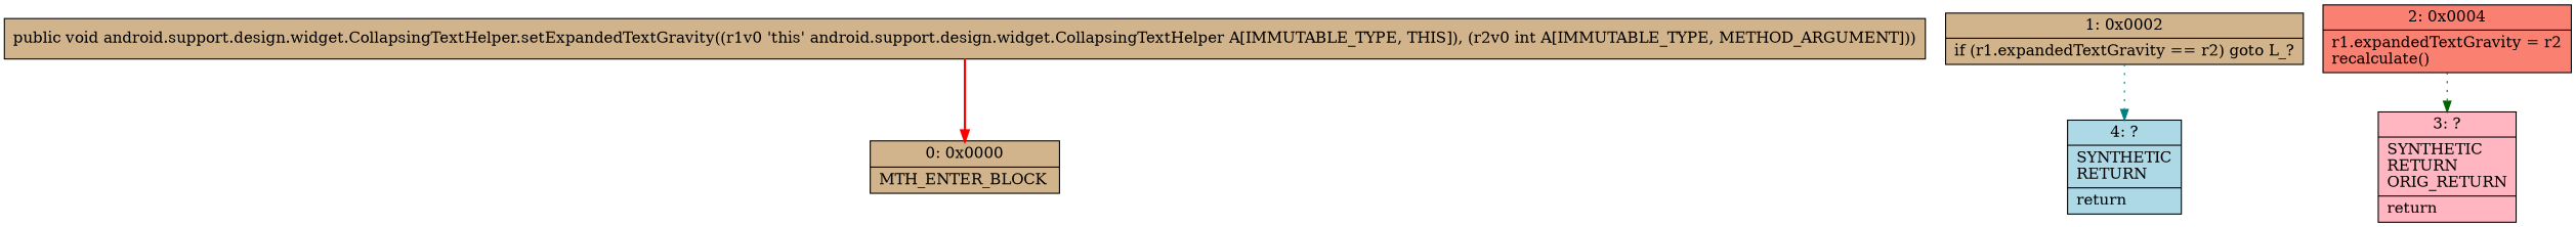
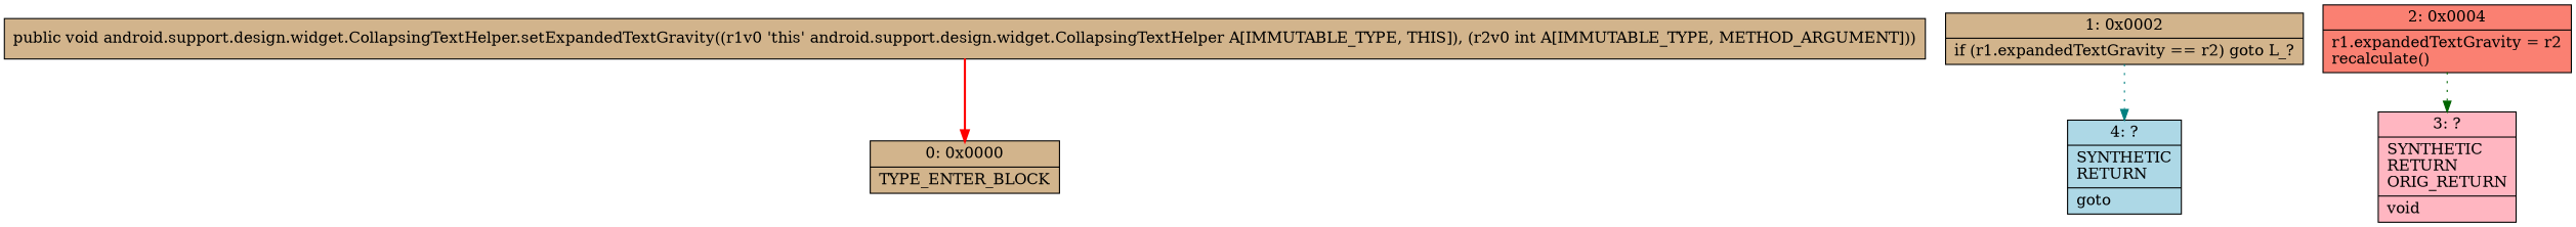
  digraph {
    node [fillcolor=tan shape=record style=filled]
    edge [style=dotted]
-   n1 [label="{0\:\ 0x0000|MTH_ENTER_BLOCK\l}"]
+   n1 [label="{0\:\ 0x0000|TYPE_ENTER_BLOCK\l}"]
    n2 [label="{1\:\ 0x0002|if (r1.expandedTextGravity == r2) goto L_?\l}"]
-   n3 [fillcolor=lightblue label="{4\:\ ?|SYNTHETIC\lRETURN\l|return\l}"]
+   n3 [fillcolor=lightblue label="{4\:\ ?|SYNTHETIC\lRETURN\l|goto\l}"]
    n4 [fillcolor=salmon label="{2\:\ 0x0004|r1.expandedTextGravity = r2\lrecalculate()\l}"]
-   n5 [fillcolor=lightpink label="{3\:\ ?|SYNTHETIC\lRETURN\lORIG_RETURN\l|return\l}"]
+   n5 [fillcolor=lightpink label="{3\:\ ?|SYNTHETIC\lRETURN\lORIG_RETURN\l|void\l}"]
    n6 [label="{public void android.support.design.widget.CollapsingTextHelper.setExpandedTextGravity((r1v0 'this' android.support.design.widget.CollapsingTextHelper A[IMMUTABLE_TYPE, THIS]), (r2v0 int A[IMMUTABLE_TYPE, METHOD_ARGUMENT])) }"]
    n2 -> n3 [color=teal]
    n4 -> n5 [color=darkgreen]
    n6 -> n1 [color=red style=bold]
  }
